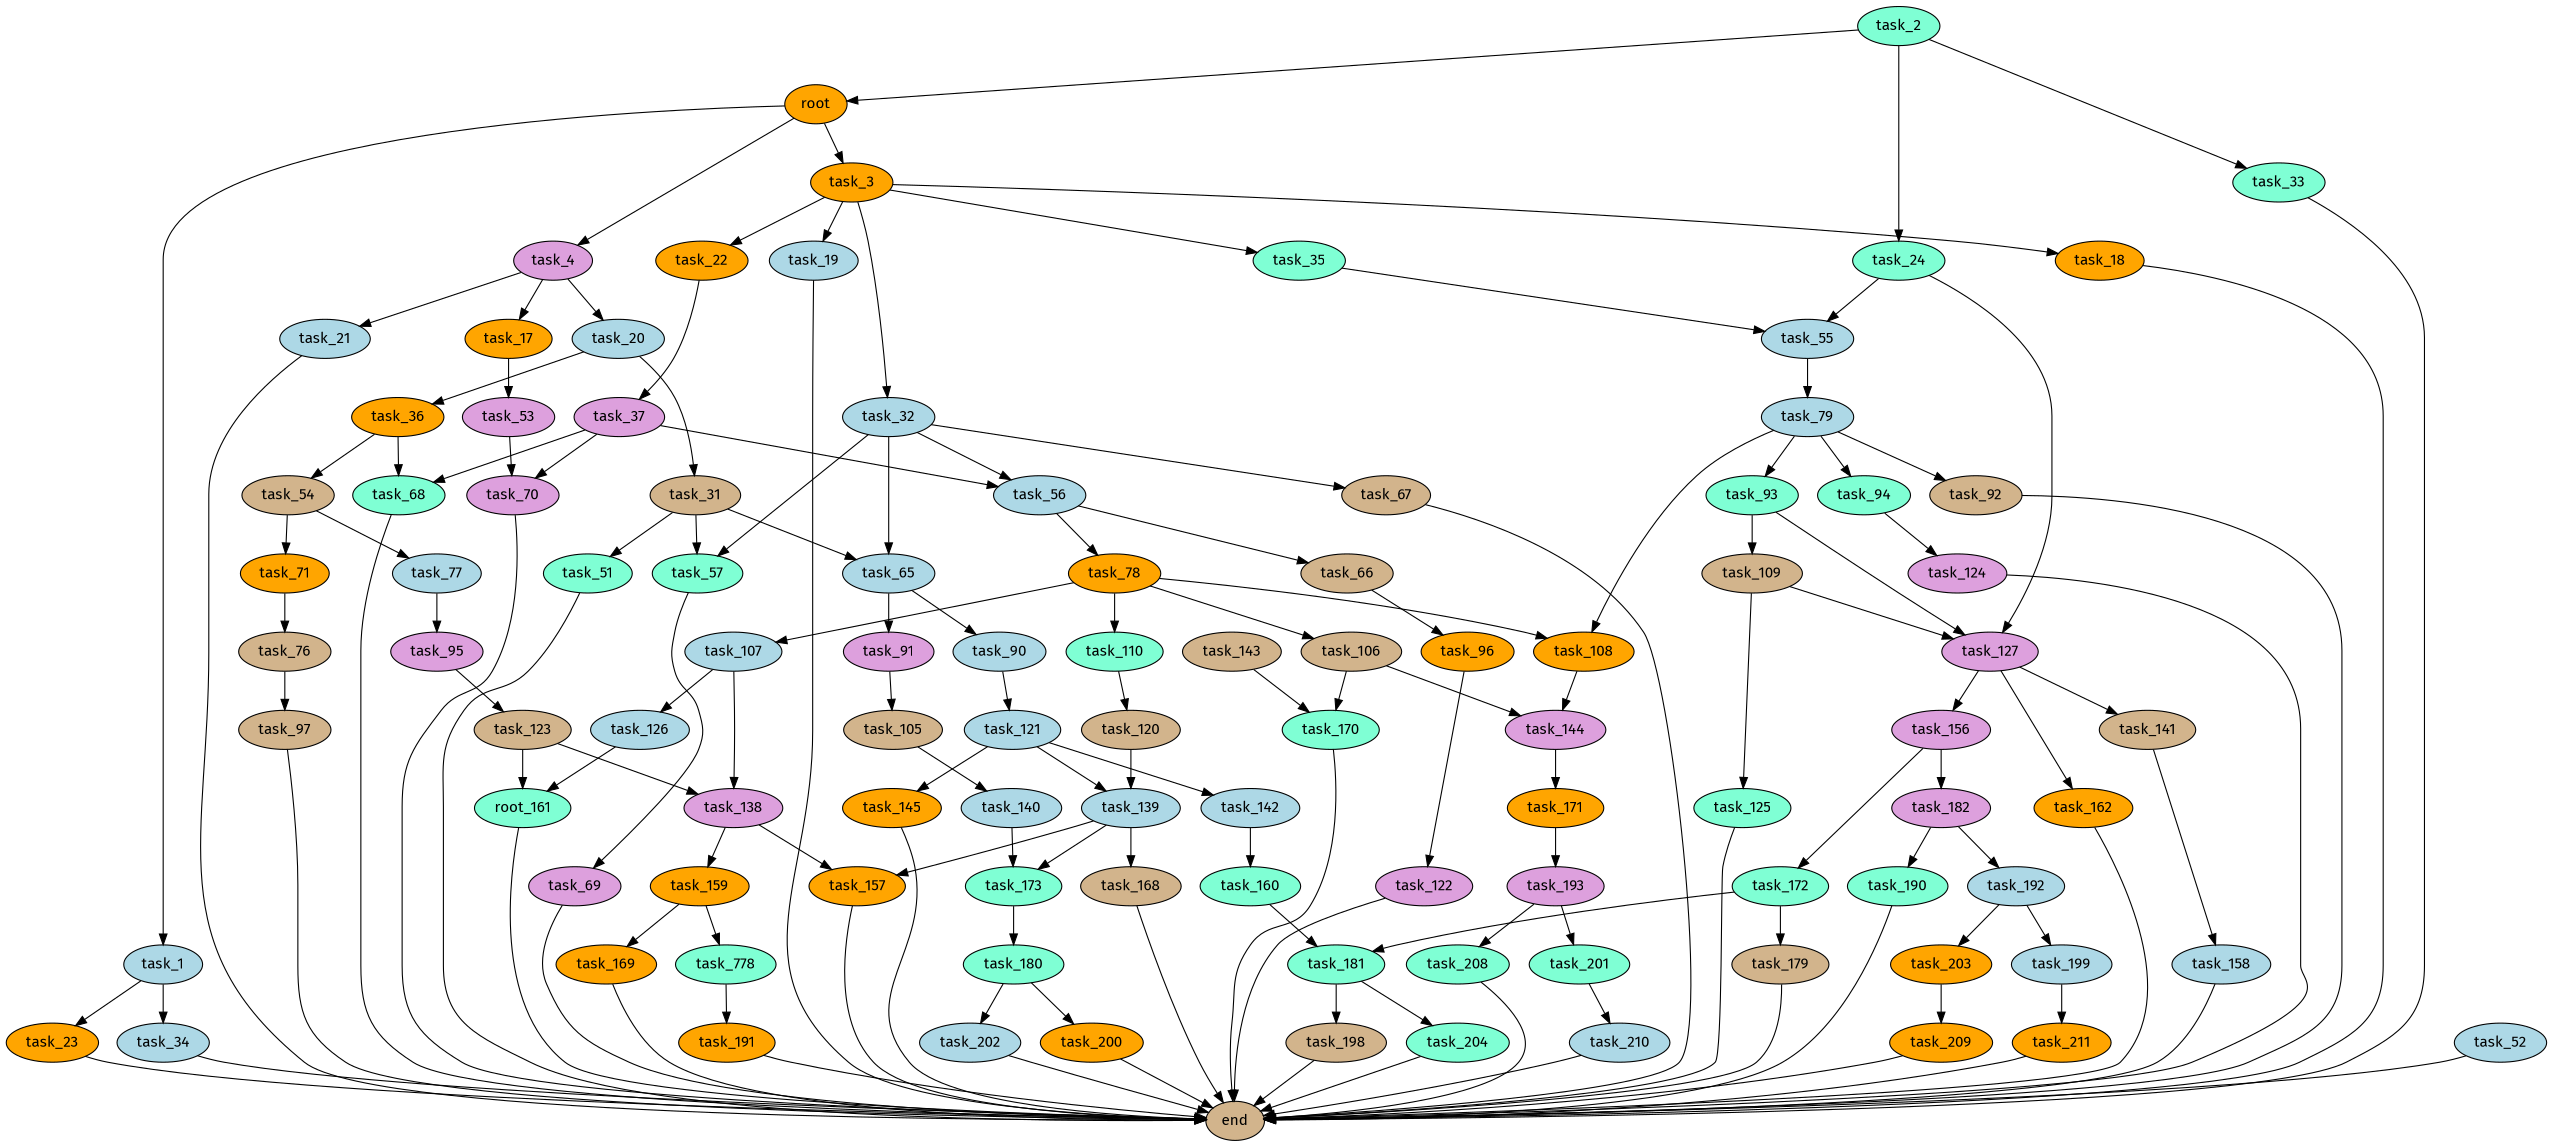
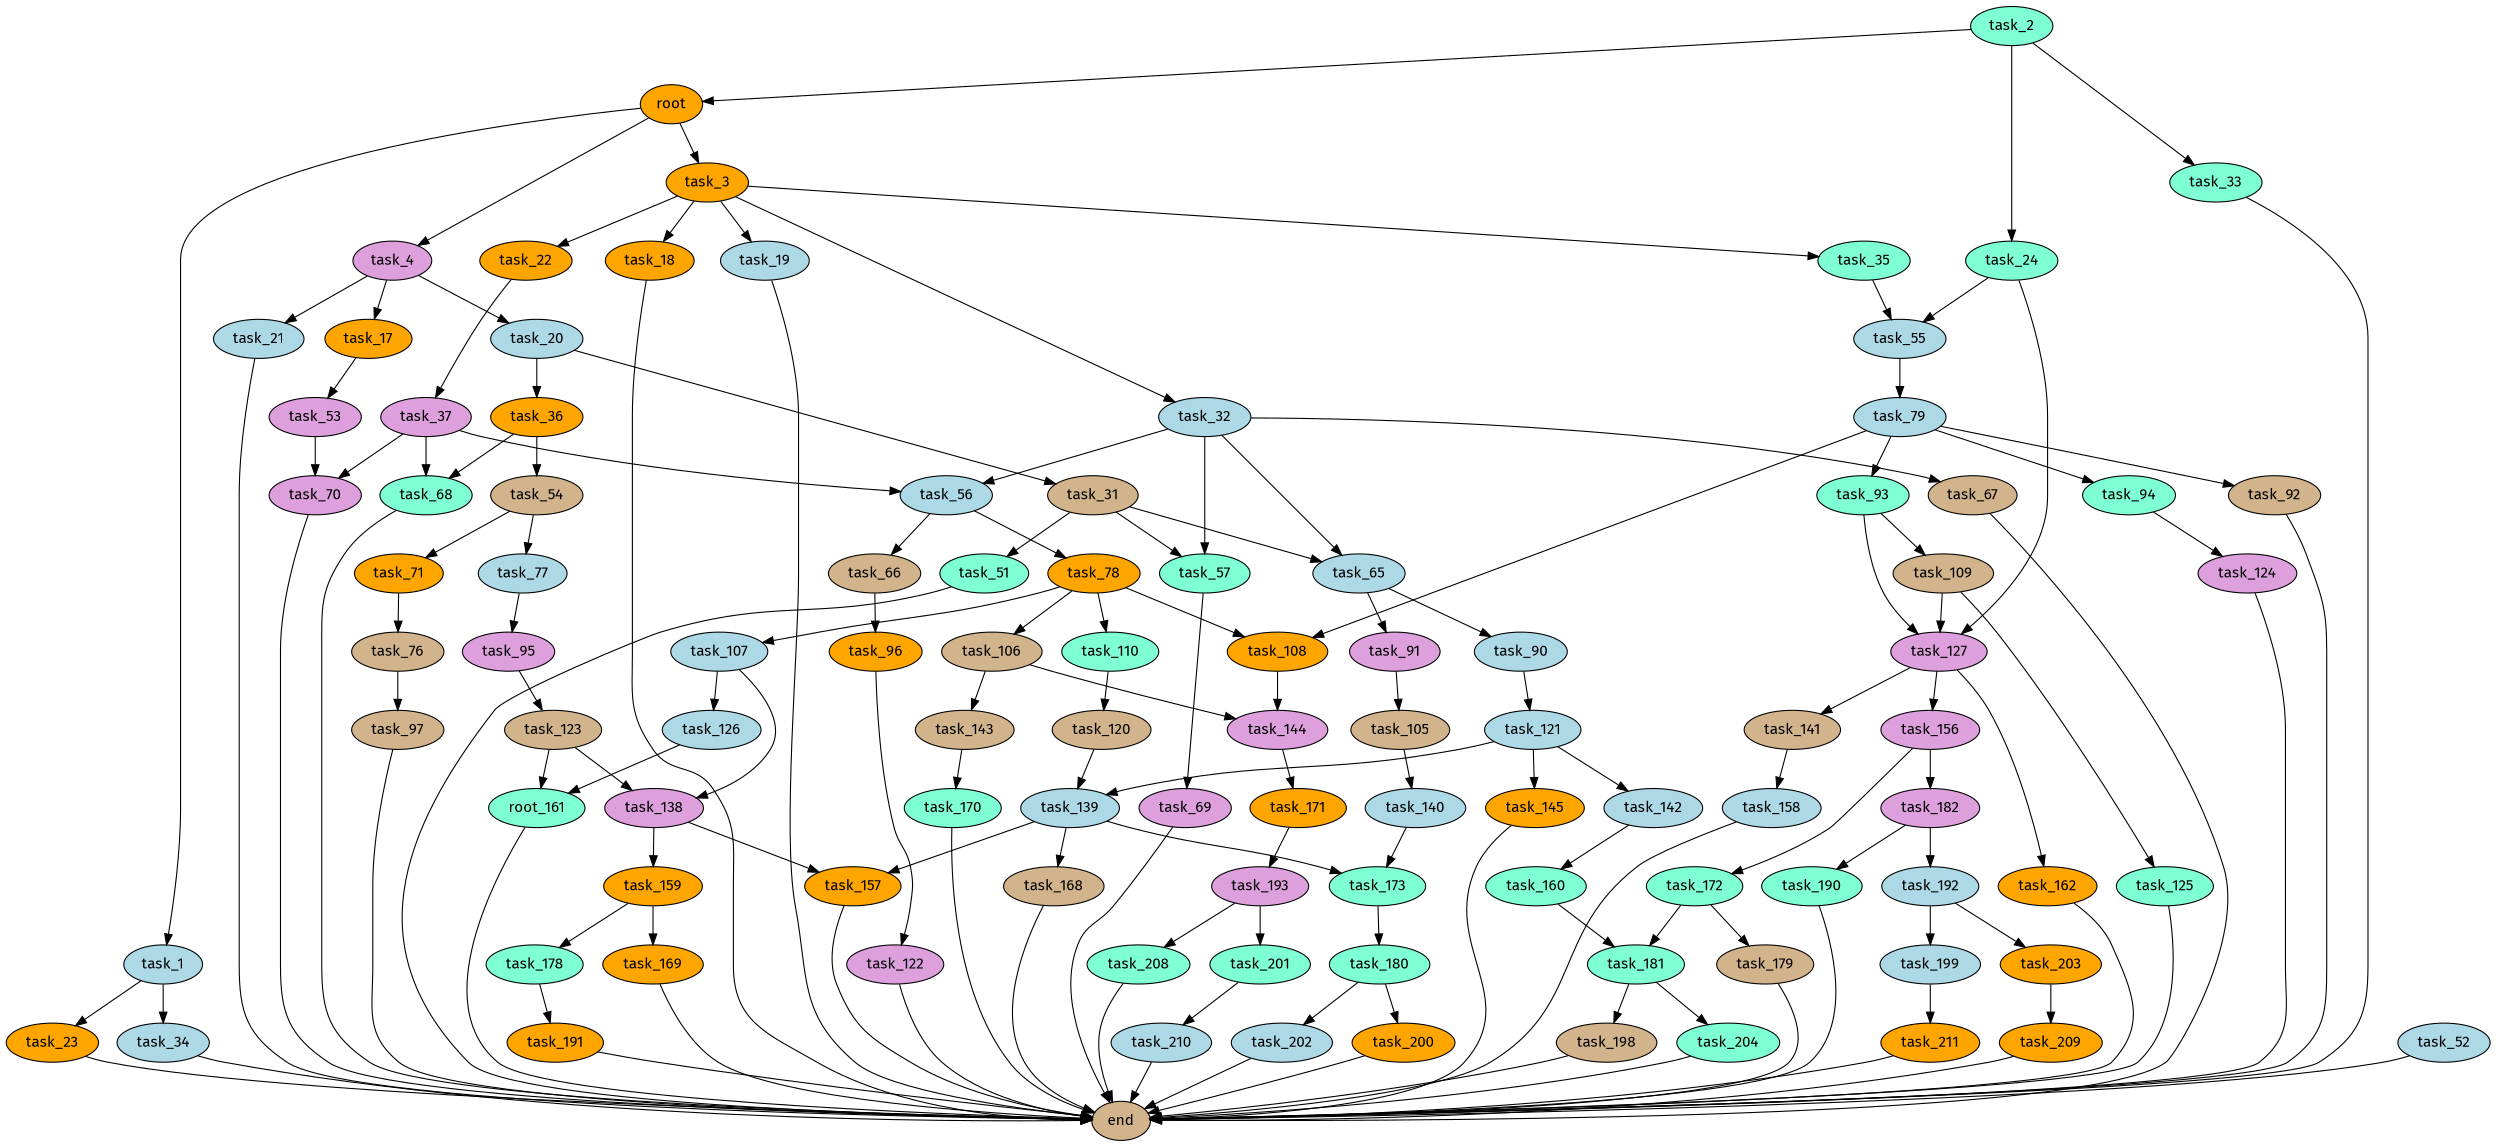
  digraph {
    fontname="Fira Sans"
    node [fillcolor=lightblue fontname="Fira Sans" style=filled]
    edge [fontname="Fira Sans"]
    root [fillcolor=orange]
    task_1
    task_3 [fillcolor=orange]
    task_4 [fillcolor=plum]
    task_23 [fillcolor=orange]
    task_34
    task_2 [fillcolor=aquamarine]
    task_24 [fillcolor=aquamarine]
    task_33 [fillcolor=aquamarine]
    task_18 [fillcolor=orange]
    task_19
    task_22 [fillcolor=orange]
    task_32
    task_35 [fillcolor=aquamarine]
    task_17 [fillcolor=orange]
    task_20
    task_21
    end [fillcolor=tan]
    task_55
    task_127 [fillcolor=plum]
    task_37 [fillcolor=plum]
    task_57 [fillcolor=aquamarine]
    task_65
    task_56
    task_67 [fillcolor=tan]
    task_53 [fillcolor=plum]
    task_31 [fillcolor=tan]
    task_36 [fillcolor=orange]
    task_52
    task_79
    task_70 [fillcolor=plum]
    task_68 [fillcolor=aquamarine]
    task_69 [fillcolor=plum]
    task_90
    task_91 [fillcolor=plum]
    task_66 [fillcolor=tan]
    task_78 [fillcolor=orange]
    task_51 [fillcolor=aquamarine]
    task_54 [fillcolor=tan]
    task_71 [fillcolor=orange]
    task_77
    task_108 [fillcolor=orange]
    task_92 [fillcolor=tan]
    task_93 [fillcolor=aquamarine]
    task_94 [fillcolor=aquamarine]
    task_121
    task_105 [fillcolor=tan]
    task_96 [fillcolor=orange]
    task_106 [fillcolor=tan]
    task_107
    task_110 [fillcolor=aquamarine]
    task_76 [fillcolor=tan]
    task_95 [fillcolor=plum]
    task_97 [fillcolor=tan]
    task_123 [fillcolor=tan]
    task_144 [fillcolor=plum]
    task_109 [fillcolor=tan]
    task_124 [fillcolor=plum]
    task_122 [fillcolor=plum]
    task_143 [fillcolor=tan]
    task_126
    task_138 [fillcolor=plum]
    task_120 [fillcolor=tan]
    task_139
    task_142
    task_145 [fillcolor=orange]
    task_140
    n68 [fillcolor=aquamarine label=root_161]
    task_170 [fillcolor=aquamarine]
    task_171 [fillcolor=orange]
    task_157 [fillcolor=orange]
    task_159 [fillcolor=orange]
    task_125 [fillcolor=aquamarine]
    task_141 [fillcolor=tan]
    task_156 [fillcolor=plum]
    task_162 [fillcolor=orange]
    task_173 [fillcolor=aquamarine]
    task_168 [fillcolor=tan]
    task_160 [fillcolor=aquamarine]
    task_158
    task_172 [fillcolor=aquamarine]
    task_182 [fillcolor=plum]
    task_180 [fillcolor=aquamarine]
    task_193 [fillcolor=plum]
    task_169 [fillcolor=orange]
-   task_178 [fillcolor=aquamarine label=task_778]
+   task_178 [fillcolor=aquamarine]
    task_181 [fillcolor=aquamarine]
    task_179 [fillcolor=tan]
    task_190 [fillcolor=aquamarine]
    task_192
    task_191 [fillcolor=orange]
    task_200 [fillcolor=orange]
    task_202
    task_198 [fillcolor=tan]
    task_204 [fillcolor=aquamarine]
    task_201 [fillcolor=aquamarine]
    task_208 [fillcolor=aquamarine]
    task_199
    task_203 [fillcolor=orange]
    task_210
    task_211 [fillcolor=orange]
    task_209 [fillcolor=orange]
    root -> task_1
    root -> task_3
    root -> task_4
    task_1 -> task_23
    task_1 -> task_34
    task_3 -> task_18
    task_3 -> task_19
    task_3 -> task_22
    task_3 -> task_32
    task_3 -> task_35
    task_4 -> task_17
    task_4 -> task_20
    task_4 -> task_21
    task_23 -> end
    task_34 -> end
    task_2 -> root
    task_2 -> task_24
    task_2 -> task_33
    task_24 -> task_55
    task_24 -> task_127
    task_33 -> end
    task_18 -> end
    task_19 -> end
    task_22 -> task_37
    task_32 -> task_57
    task_32 -> task_65
    task_32 -> task_56
    task_32 -> task_67
    task_35 -> task_55
    task_17 -> task_53
    task_20 -> task_31
    task_20 -> task_36
    task_21 -> end
    task_55 -> task_79
    task_127 -> task_141
    task_127 -> task_156
    task_127 -> task_162
    task_37 -> task_56
    task_37 -> task_70
    task_37 -> task_68
    task_57 -> task_69
    task_65 -> task_90
    task_65 -> task_91
    task_56 -> task_66
    task_56 -> task_78
    task_67 -> end
    task_53 -> task_70
    task_31 -> task_57
    task_31 -> task_65
    task_31 -> task_51
    task_36 -> task_68
    task_36 -> task_54
    task_52 -> end
    task_79 -> task_108
    task_79 -> task_92
    task_79 -> task_93
    task_79 -> task_94
    task_70 -> end
    task_68 -> end
    task_69 -> end
    task_90 -> task_121
    task_91 -> task_105
    task_66 -> task_96
    task_78 -> task_108
    task_78 -> task_106
    task_78 -> task_107
    task_78 -> task_110
    task_51 -> end
    task_54 -> task_71
    task_54 -> task_77
    task_71 -> task_76
    task_77 -> task_95
    task_108 -> task_144
    task_92 -> end
    task_93 -> task_127
    task_93 -> task_109
    task_94 -> task_124
    task_121 -> task_139
    task_121 -> task_142
    task_121 -> task_145
    task_105 -> task_140
    task_96 -> task_122
    task_106 -> task_144
-   task_106 -> task_170
+   task_106 -> task_143
    task_107 -> task_126
    task_107 -> task_138
    task_110 -> task_120
    task_76 -> task_97
    task_95 -> task_123
    task_97 -> end
    task_123 -> task_138
    task_123 -> n68
    task_144 -> task_171
    task_109 -> task_127
    task_109 -> task_125
    task_124 -> end
    task_122 -> end
    task_143 -> task_170
    task_126 -> n68
    task_138 -> task_157
    task_138 -> task_159
    task_120 -> task_139
    task_139 -> task_157
    task_139 -> task_173
    task_139 -> task_168
    task_142 -> task_160
    task_145 -> end
    task_140 -> task_173
    n68 -> end
    task_170 -> end
    task_171 -> task_193
    task_157 -> end
    task_159 -> task_169
    task_159 -> task_178
    task_125 -> end
    task_141 -> task_158
    task_156 -> task_172
    task_156 -> task_182
    task_162 -> end
    task_173 -> task_180
    task_168 -> end
    task_160 -> task_181
    task_158 -> end
    task_172 -> task_181
    task_172 -> task_179
    task_182 -> task_190
    task_182 -> task_192
    task_180 -> task_200
    task_180 -> task_202
    task_193 -> task_201
    task_193 -> task_208
    task_169 -> end
    task_178 -> task_191
    task_181 -> task_198
    task_181 -> task_204
    task_179 -> end
    task_190 -> end
    task_192 -> task_199
    task_192 -> task_203
    task_191 -> end
    task_200 -> end
    task_202 -> end
    task_198 -> end
    task_204 -> end
    task_201 -> task_210
    task_208 -> end
    task_199 -> task_211
    task_203 -> task_209
    task_210 -> end
    task_211 -> end
    task_209 -> end
  }
